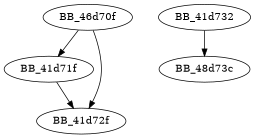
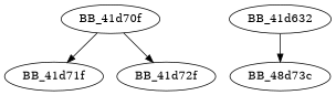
  digraph {
-   BB_41d70f [label=BB_46d70f]
+   BB_41d70f
    BB_41d71f
    BB_41d72f
    n4 [label=BB_48d73c]
-   BB_41d732
+   BB_41d732 [label=BB_41d632]
    BB_41d70f -> BB_41d71f
    BB_41d70f -> BB_41d72f
-   BB_41d71f -> BB_41d72f
    BB_41d732 -> n4
  }
